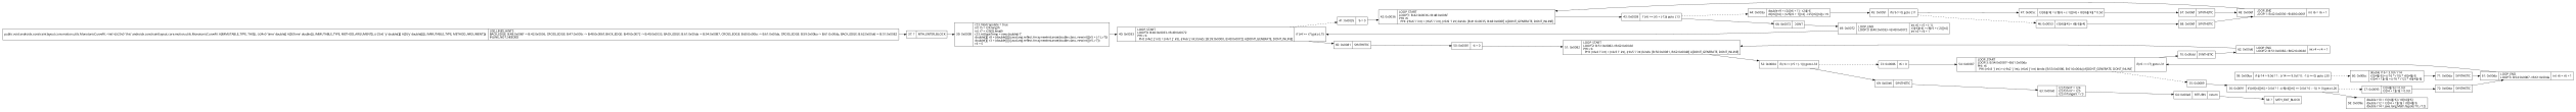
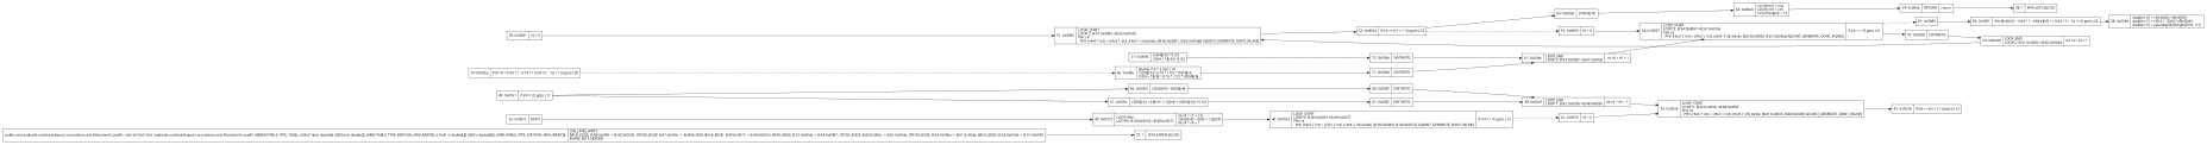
  digraph {
    fontname="Open Sans"
    rankdir=LR
    node [fontname="Open Sans" shape=record]
    edge [fontname="Open Sans"]
    n1 [label="{37\:\ ?|MTH_ENTER_BLOCK\l}"]
-   n2 [label="{39\:\ 0x0000|r23.mExtrapolate = true\lint r5 = r24.length\lint r7 = r25[0].length\lr23.mSlopeTemp = new double[r7]\ldouble[][] r8 = (double[][]) java.lang.reflect.Array.newInstance(double.class, new int[]\{r5 + (\-1), r7\})\ldouble[][] r3 = (double[][]) java.lang.reflect.Array.newInstance(double.class, new int[]\{r5, r7\})\lr4 = 0\l}"]
    n3 [label="{40\:\ 0x0033|LOOP_START\lLOOP:0: B:40:0x0033\-\>B:49:0x0072\lPHI: r4 \l  PHI: (r4v2 'j' int) = (r4v1 'j' int), (r4v6 'j' int) binds: [B:39:0x0000, B:49:0x0072] A[DONT_GENERATE, DONT_INLINE]\l|if (r4 \>= r7) goto L15\l}"]
    n4 [label="{41\:\ 0x0035|r6 = 0\l}"]
-   n5 [label="{65\:\ 0x0081|SYNTHETIC\l}"]
    n6 [label="{42\:\ 0x0036|LOOP_START\lLOOP:1: B:42:0x0036\-\>B:48:0x006f\lPHI: r6 \l  PHI: (r6v6 'i' int) = (r6v5 'i' int), (r6v9 'i' int) binds: [B:41:0x0035, B:48:0x006f] A[DONT_GENERATE, DONT_INLINE]\l}"]
    n7 [label="{50\:\ 0x0081|r4 = 0\l}"]
    n8 [label="{43\:\ 0x0038|if (r6 \>= (r5 + (\-1))) goto L13\l}"]
-   n9 [label="{44\:\ 0x003a|double r9 = r24[r6 + 1] \- r24[r6]\lr8[r6][r4] = (r25[r6 + 1][r4] \- r25[r6][r4]) \/ r9\l}"]
    n10 [label="{66\:\ 0x0072|DONT\l}"]
    n11 [label="{45\:\ 0x0051|if (r6 != 0) goto L11\l}"]
    n12 [label="{49\:\ 0x0072|LOOP_END\lLOOP:0: B:40:0x0033\-\>B:49:0x0072\l|int r6 = r5 + (\-1)\lr3[r6][r4] = r8[r5 + (\-2)][r4]\lint r4 = r4 + 1\l}"]
    n13 [label="{46\:\ 0x0053|r3[r6][r4] = r8[r6][r4]\l}"]
    n14 [label="{47\:\ 0x005c|r3[r6][r4] = (r8[r6 + (\-1)][r4] + r8[r6][r4]) * 0.5d\l}"]
    n15 [label="{68\:\ 0x006f|SYNTHETIC\l}"]
    n16 [label="{67\:\ 0x006f|SYNTHETIC\l}"]
    n17 [label="{48\:\ 0x006f|LOOP_END\lLOOP:1: B:42:0x0036\-\>B:48:0x006f\l|int r6 = r6 + 1\l}"]
    n18 [label="{51\:\ 0x0082|LOOP_START\lLOOP:2: B:51:0x0082\-\>B:62:0x00dd\lPHI: r4 \l  PHI: (r4v4 'i' int) = (r4v3 'i' int), (r4v5 'i' int) binds: [B:50:0x0081, B:62:0x00dd] A[DONT_GENERATE, DONT_INLINE]\l}"]
    n19 [label="{52\:\ 0x0084|if (r4 \>= (r5 + (\-1))) goto L33\l}"]
    n20 [label="{53\:\ 0x0086|r6 = 0\l}"]
    n21 [label="{69\:\ 0x00e0|SYNTHETIC\l}"]
    n22 [label="{54\:\ 0x0087|LOOP_START\lLOOP:3: B:54:0x0087\-\>B:61:0x00da\lPHI: r6 \l  PHI: (r6v3 'j' int) = (r6v2 'j' int), (r6v4 'j' int) binds: [B:53:0x0086, B:61:0x00da] A[DONT_GENERATE, DONT_INLINE]\l|if (r6 \>= r7) goto L31\l}"]
    n23 [label="{63\:\ 0x00e0|r23.f30mT = r24\lr23.f31mY = r25\lr23.mTangent = r3\l}"]
    n24 [label="{55\:\ 0x0089}"]
    n25 [label="{70\:\ 0x00dd|SYNTHETIC\l}"]
    n26 [label="{56\:\ 0x0091|if ((r8[r4][r6] \> 0.0d ? 1 : (r8[r4][r6] == 0.0d ? 0 : \-1)) != 0) goto L26\l}"]
    n27 [label="{62\:\ 0x00dd|LOOP_END\lLOOP:2: B:51:0x0082\-\>B:62:0x00dd\l|int r4 = r4 + 1\l}"]
    n28 [label="{57\:\ 0x0093|r3[r4][r6] = 0.0d\lr3[r4 + 1][r6] = 0.0d\l}"]
    n29 [label="{58\:\ 0x009e|double r10 = r3[r4][r6] \/ r8[r4][r6]\ldouble r12 = r3[r4 + 1][r6] \/ r8[r4][r6]\ldouble r14 = java.lang.Math.hypot(r10, r12)\l}"]
    n30 [label="{72\:\ 0x00da|SYNTHETIC\l}"]
    n31 [label="{61\:\ 0x00da|LOOP_END\lLOOP:3: B:54:0x0087\-\>B:61:0x00da\l|int r6 = r6 + 1\l}"]
    n32 [label="{59\:\ 0x00ba|if ((r14 \> 9.0d ? 1 : (r14 == 9.0d ? 0 : \-1)) \<= 0) goto L30\l}"]
    n33 [label="{60\:\ 0x00bc|double r16 = 3.0d \/ r14\lr3[r4][r6] = (r16 * r10) * r8[r4][r6]\lr3[r4 + 1][r6] = (r16 * r12) * r8[r4][r6]\l}"]
    n34 [label="{71\:\ 0x00da|SYNTHETIC\l}"]
    n35 [label="{64\:\ 0x00e6|RETURN\l|return\l}"]
    n36 [label="{38\:\ ?|MTH_EXIT_BLOCK\l}"]
    n37 [label="{public void androidx.constraintlayout.core.motion.utils.MonotonicCurveFit.\<init\>((r23v0 'this' androidx.constraintlayout.core.motion.utils.MonotonicCurveFit A[IMMUTABLE_TYPE, THIS]), (r24v0 'time' double[] A[D('time' double[]), IMMUTABLE_TYPE, METHOD_ARGUMENT]), (r25v0 'y' double[][] A[D('y' double[][]), IMMUTABLE_TYPE, METHOD_ARGUMENT]))  | USE_LINES_HINTS\lBACK_EDGE: B:48:0x006f \-\> B:42:0x0036, CROSS_EDGE: B:47:0x005c \-\> B:48:0x006f, BACK_EDGE: B:49:0x0072 \-\> B:40:0x0033, BACK_EDGE: B:61:0x00da \-\> B:54:0x0087, CROSS_EDGE: B:60:0x00bc \-\> B:61:0x00da, CROSS_EDGE: B:59:0x00ba \-\> B:61:0x00da, BACK_EDGE: B:62:0x00dd \-\> B:51:0x0082\lINLINE_NOT_NEEDED\l}"]
-   n1 -> n2
-   n2 -> n3
    n3 -> n4 [style=dashed]
-   n3 -> n5
    n4 -> n6
-   n5 -> n7
    n6 -> n8
    n7 -> n18
-   n8 -> n9 [style=dashed]
-   n8 -> n10
-   n9 -> n11
    n10 -> n12
-   n11 -> n13 [style=dashed]
+   n11 -> n13 [style=solid]
    n11 -> n14
    n12 -> n3
    n13 -> n15
    n14 -> n16
    n15 -> n17
    n16 -> n17
    n17 -> n6
    n18 -> n19
    n19 -> n20 [style=dashed]
    n19 -> n21
    n20 -> n22
    n21 -> n23
    n22 -> n24 [style=dashed]
    n22 -> n25
    n23 -> n35
    n24 -> n26
    n25 -> n27
-   n26 -> n28 [style=dashed]
    n26 -> n29
    n27 -> n18
    n28 -> n30
    n30 -> n31
    n31 -> n22
    n32 -> n33 [style=dashed]
    n33 -> n34
    n34 -> n31
    n35 -> n36
    n37 -> n1
  }
